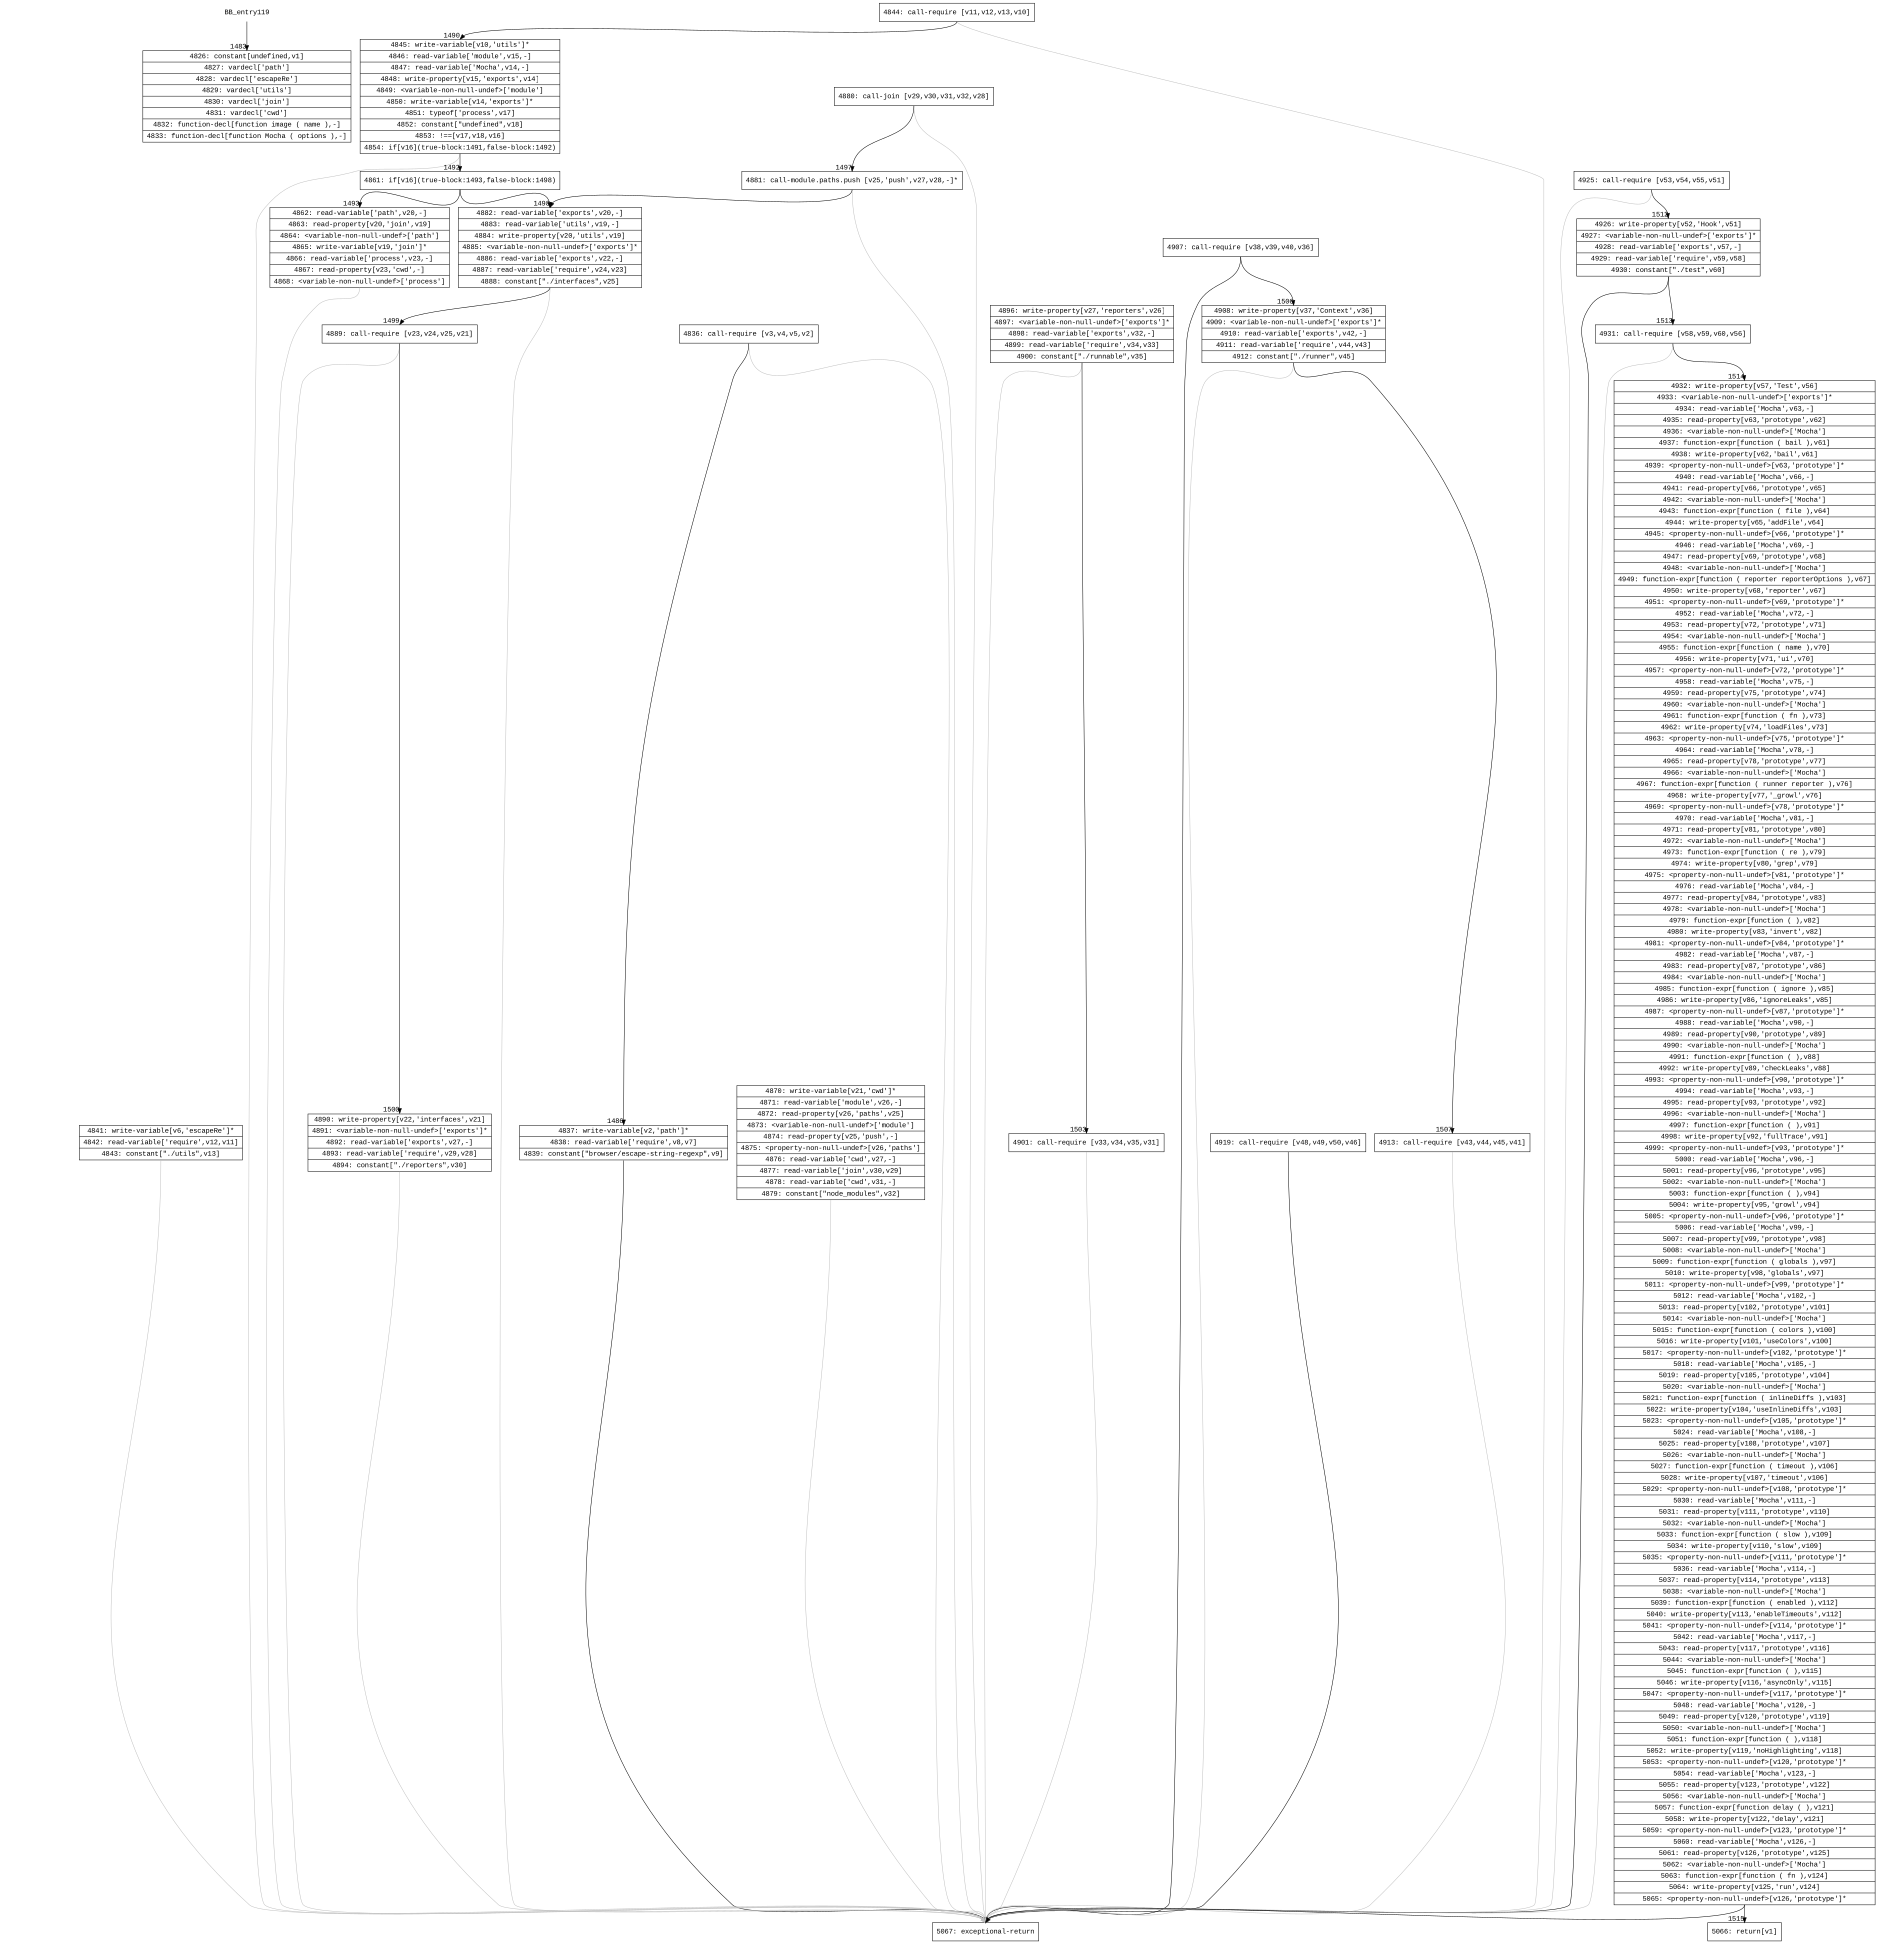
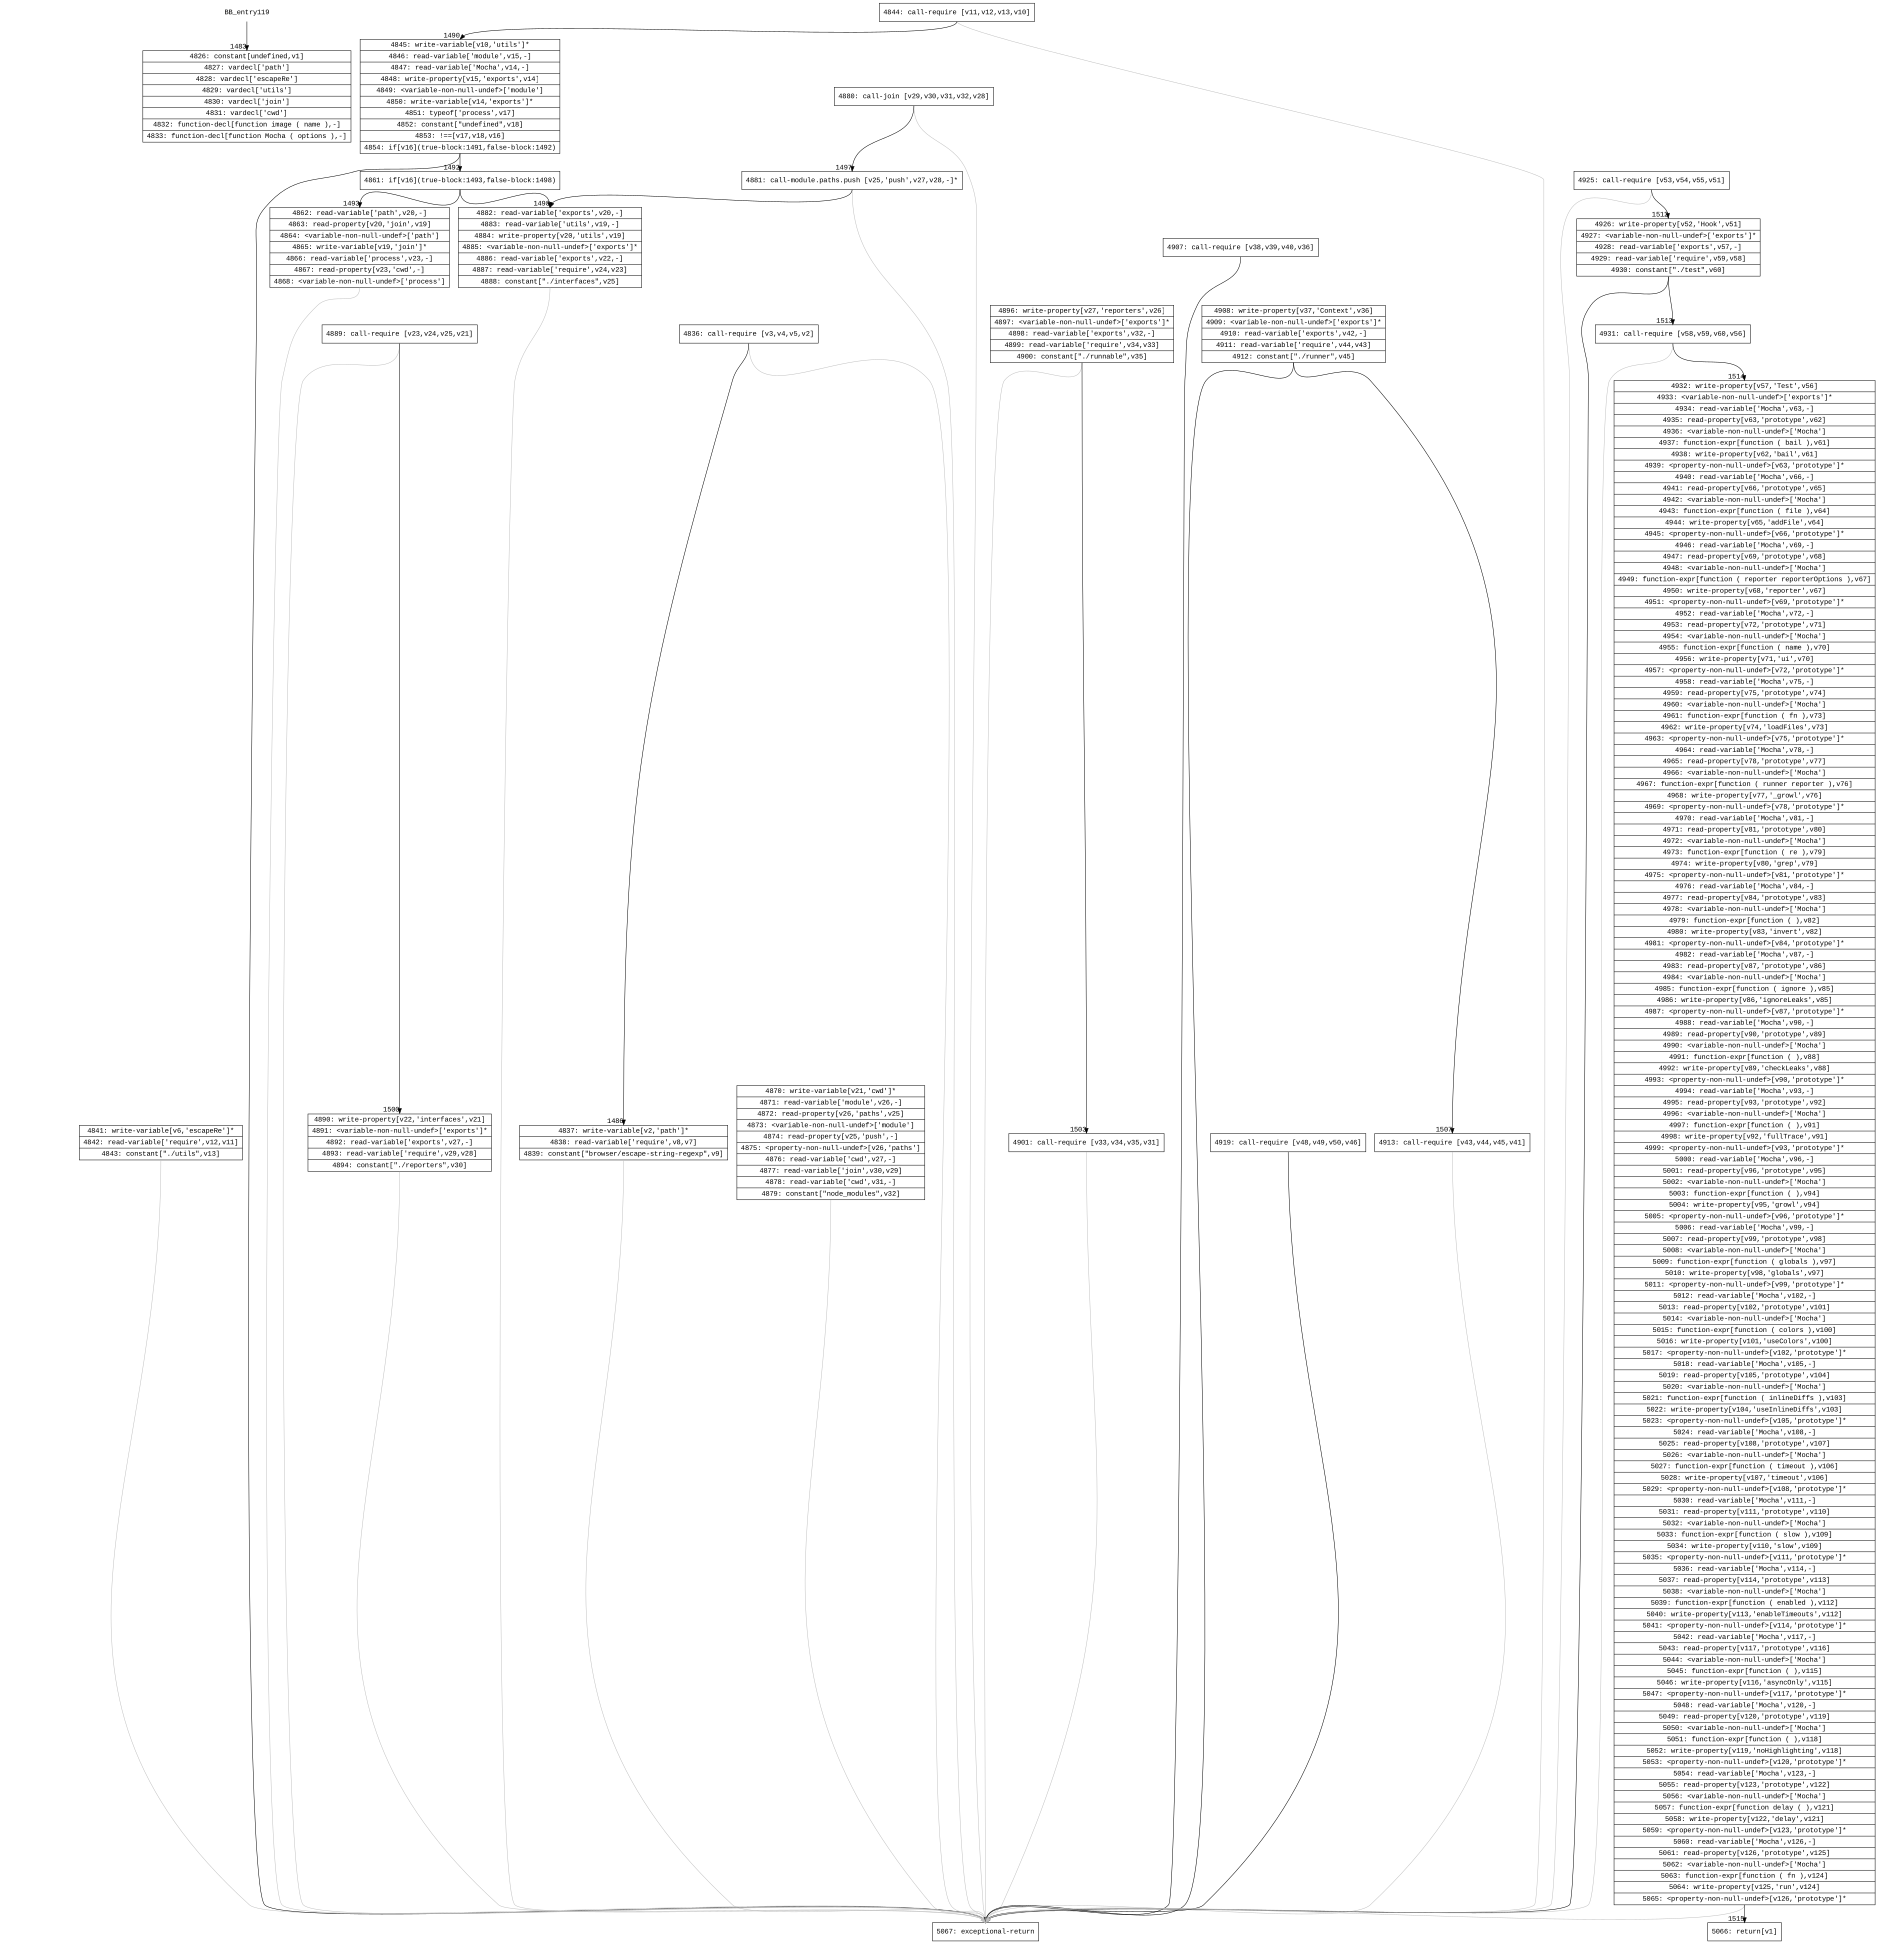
  digraph {
    fontname="Liberation Mono"
    rankdir=TD
    node [fontname="Liberation Mono" shape=record]
    edge [fontname="Liberation Mono" headport=n tailport=s color=gray]
    n1 [label=BB_entry119 shape=none]
    n2 [label="{4826: constant[undefined,v1]|4827: vardecl['path']|4828: vardecl['escapeRe']|4829: vardecl['utils']|4830: vardecl['join']|4831: vardecl['cwd']|4832: function-decl[function image ( name ),-]|4833: function-decl[function Mocha ( options ),-]}"]
    n3 [label="{4836: call-require [v3,v4,v5,v2]}"]
    n4 [label="{5067: exceptional-return}"]
    n5 [label="{4837: write-variable[v2,'path']*|4838: read-variable['require',v8,v7]|4839: constant[\"browser/escape-string-regexp\",v9]}"]
    n6 [label="{4841: write-variable[v6,'escapeRe']*|4842: read-variable['require',v12,v11]|4843: constant[\"./utils\",v13]}"]
    n7 [label="{4844: call-require [v11,v12,v13,v10]}"]
    n8 [label="{4845: write-variable[v10,'utils']*|4846: read-variable['module',v15,-]|4847: read-variable['Mocha',v14,-]|4848: write-property[v15,'exports',v14]|4849: \<variable-non-null-undef\>['module']|4850: write-variable[v14,'exports']*|4851: typeof['process',v17]|4852: constant[\"undefined\",v18]|4853: !==[v17,v18,v16]|4854: if[v16](true-block:1491,false-block:1492)}"]
    n9 [label="{4861: if[v16](true-block:1493,false-block:1498)}"]
    n10 [label="{4862: read-variable['path',v20,-]|4863: read-property[v20,'join',v19]|4864: \<variable-non-null-undef\>['path']|4865: write-variable[v19,'join']*|4866: read-variable['process',v23,-]|4867: read-property[v23,'cwd',-]|4868: \<variable-non-null-undef\>['process']}"]
    n11 [label="{4882: read-variable['exports',v20,-]|4883: read-variable['utils',v19,-]|4884: write-property[v20,'utils',v19]|4885: \<variable-non-null-undef\>['exports']*|4886: read-variable['exports',v22,-]|4887: read-variable['require',v24,v23]|4888: constant[\"./interfaces\",v25]}"]
    n12 [label="{4889: call-require [v23,v24,v25,v21]}"]
    n13 [label="{4890: write-property[v22,'interfaces',v21]|4891: \<variable-non-null-undef\>['exports']*|4892: read-variable['exports',v27,-]|4893: read-variable['require',v29,v28]|4894: constant[\"./reporters\",v30]}"]
    n14 [label="{4870: write-variable[v21,'cwd']*|4871: read-variable['module',v26,-]|4872: read-property[v26,'paths',v25]|4873: \<variable-non-null-undef\>['module']|4874: read-property[v25,'push',-]|4875: \<property-non-null-undef\>[v26,'paths']|4876: read-variable['cwd',v27,-]|4877: read-variable['join',v30,v29]|4878: read-variable['cwd',v31,-]|4879: constant[\"node_modules\",v32]}"]
    n15 [label="{4880: call-join [v29,v30,v31,v32,v28]}"]
    n16 [label="{4881: call-module.paths.push [v25,'push',v27,v28,-]*}"]
    n17 [label="{4896: write-property[v27,'reporters',v26]|4897: \<variable-non-null-undef\>['exports']*|4898: read-variable['exports',v32,-]|4899: read-variable['require',v34,v33]|4900: constant[\"./runnable\",v35]}"]
    n18 [label="{4901: call-require [v33,v34,v35,v31]}"]
    n19 [label="{4907: call-require [v38,v39,v40,v36]}"]
    n20 [label="{4908: write-property[v37,'Context',v36]|4909: \<variable-non-null-undef\>['exports']*|4910: read-variable['exports',v42,-]|4911: read-variable['require',v44,v43]|4912: constant[\"./runner\",v45]}"]
    n21 [label="{4913: call-require [v43,v44,v45,v41]}"]
    n22 [label="{4919: call-require [v48,v49,v50,v46]}"]
    n23 [label="{4925: call-require [v53,v54,v55,v51]}"]
    n24 [label="{4926: write-property[v52,'Hook',v51]|4927: \<variable-non-null-undef\>['exports']*|4928: read-variable['exports',v57,-]|4929: read-variable['require',v59,v58]|4930: constant[\"./test\",v60]}"]
    n25 [label="{4931: call-require [v58,v59,v60,v56]}"]
    n26 [label="{4932: write-property[v57,'Test',v56]|4933: \<variable-non-null-undef\>['exports']*|4934: read-variable['Mocha',v63,-]|4935: read-property[v63,'prototype',v62]|4936: \<variable-non-null-undef\>['Mocha']|4937: function-expr[function ( bail ),v61]|4938: write-property[v62,'bail',v61]|4939: \<property-non-null-undef\>[v63,'prototype']*|4940: read-variable['Mocha',v66,-]|4941: read-property[v66,'prototype',v65]|4942: \<variable-non-null-undef\>['Mocha']|4943: function-expr[function ( file ),v64]|4944: write-property[v65,'addFile',v64]|4945: \<property-non-null-undef\>[v66,'prototype']*|4946: read-variable['Mocha',v69,-]|4947: read-property[v69,'prototype',v68]|4948: \<variable-non-null-undef\>['Mocha']|4949: function-expr[function ( reporter reporterOptions ),v67]|4950: write-property[v68,'reporter',v67]|4951: \<property-non-null-undef\>[v69,'prototype']*|4952: read-variable['Mocha',v72,-]|4953: read-property[v72,'prototype',v71]|4954: \<variable-non-null-undef\>['Mocha']|4955: function-expr[function ( name ),v70]|4956: write-property[v71,'ui',v70]|4957: \<property-non-null-undef\>[v72,'prototype']*|4958: read-variable['Mocha',v75,-]|4959: read-property[v75,'prototype',v74]|4960: \<variable-non-null-undef\>['Mocha']|4961: function-expr[function ( fn ),v73]|4962: write-property[v74,'loadFiles',v73]|4963: \<property-non-null-undef\>[v75,'prototype']*|4964: read-variable['Mocha',v78,-]|4965: read-property[v78,'prototype',v77]|4966: \<variable-non-null-undef\>['Mocha']|4967: function-expr[function ( runner reporter ),v76]|4968: write-property[v77,'_growl',v76]|4969: \<property-non-null-undef\>[v78,'prototype']*|4970: read-variable['Mocha',v81,-]|4971: read-property[v81,'prototype',v80]|4972: \<variable-non-null-undef\>['Mocha']|4973: function-expr[function ( re ),v79]|4974: write-property[v80,'grep',v79]|4975: \<property-non-null-undef\>[v81,'prototype']*|4976: read-variable['Mocha',v84,-]|4977: read-property[v84,'prototype',v83]|4978: \<variable-non-null-undef\>['Mocha']|4979: function-expr[function ( ),v82]|4980: write-property[v83,'invert',v82]|4981: \<property-non-null-undef\>[v84,'prototype']*|4982: read-variable['Mocha',v87,-]|4983: read-property[v87,'prototype',v86]|4984: \<variable-non-null-undef\>['Mocha']|4985: function-expr[function ( ignore ),v85]|4986: write-property[v86,'ignoreLeaks',v85]|4987: \<property-non-null-undef\>[v87,'prototype']*|4988: read-variable['Mocha',v90,-]|4989: read-property[v90,'prototype',v89]|4990: \<variable-non-null-undef\>['Mocha']|4991: function-expr[function ( ),v88]|4992: write-property[v89,'checkLeaks',v88]|4993: \<property-non-null-undef\>[v90,'prototype']*|4994: read-variable['Mocha',v93,-]|4995: read-property[v93,'prototype',v92]|4996: \<variable-non-null-undef\>['Mocha']|4997: function-expr[function ( ),v91]|4998: write-property[v92,'fullTrace',v91]|4999: \<property-non-null-undef\>[v93,'prototype']*|5000: read-variable['Mocha',v96,-]|5001: read-property[v96,'prototype',v95]|5002: \<variable-non-null-undef\>['Mocha']|5003: function-expr[function ( ),v94]|5004: write-property[v95,'growl',v94]|5005: \<property-non-null-undef\>[v96,'prototype']*|5006: read-variable['Mocha',v99,-]|5007: read-property[v99,'prototype',v98]|5008: \<variable-non-null-undef\>['Mocha']|5009: function-expr[function ( globals ),v97]|5010: write-property[v98,'globals',v97]|5011: \<property-non-null-undef\>[v99,'prototype']*|5012: read-variable['Mocha',v102,-]|5013: read-property[v102,'prototype',v101]|5014: \<variable-non-null-undef\>['Mocha']|5015: function-expr[function ( colors ),v100]|5016: write-property[v101,'useColors',v100]|5017: \<property-non-null-undef\>[v102,'prototype']*|5018: read-variable['Mocha',v105,-]|5019: read-property[v105,'prototype',v104]|5020: \<variable-non-null-undef\>['Mocha']|5021: function-expr[function ( inlineDiffs ),v103]|5022: write-property[v104,'useInlineDiffs',v103]|5023: \<property-non-null-undef\>[v105,'prototype']*|5024: read-variable['Mocha',v108,-]|5025: read-property[v108,'prototype',v107]|5026: \<variable-non-null-undef\>['Mocha']|5027: function-expr[function ( timeout ),v106]|5028: write-property[v107,'timeout',v106]|5029: \<property-non-null-undef\>[v108,'prototype']*|5030: read-variable['Mocha',v111,-]|5031: read-property[v111,'prototype',v110]|5032: \<variable-non-null-undef\>['Mocha']|5033: function-expr[function ( slow ),v109]|5034: write-property[v110,'slow',v109]|5035: \<property-non-null-undef\>[v111,'prototype']*|5036: read-variable['Mocha',v114,-]|5037: read-property[v114,'prototype',v113]|5038: \<variable-non-null-undef\>['Mocha']|5039: function-expr[function ( enabled ),v112]|5040: write-property[v113,'enableTimeouts',v112]|5041: \<property-non-null-undef\>[v114,'prototype']*|5042: read-variable['Mocha',v117,-]|5043: read-property[v117,'prototype',v116]|5044: \<variable-non-null-undef\>['Mocha']|5045: function-expr[function ( ),v115]|5046: write-property[v116,'asyncOnly',v115]|5047: \<property-non-null-undef\>[v117,'prototype']*|5048: read-variable['Mocha',v120,-]|5049: read-property[v120,'prototype',v119]|5050: \<variable-non-null-undef\>['Mocha']|5051: function-expr[function ( ),v118]|5052: write-property[v119,'noHighlighting',v118]|5053: \<property-non-null-undef\>[v120,'prototype']*|5054: read-variable['Mocha',v123,-]|5055: read-property[v123,'prototype',v122]|5056: \<variable-non-null-undef\>['Mocha']|5057: function-expr[function delay ( ),v121]|5058: write-property[v122,'delay',v121]|5059: \<property-non-null-undef\>[v123,'prototype']*|5060: read-variable['Mocha',v126,-]|5061: read-property[v126,'prototype',v125]|5062: \<variable-non-null-undef\>['Mocha']|5063: function-expr[function ( fn ),v124]|5064: write-property[v125,'run',v124]|5065: \<property-non-null-undef\>[v126,'prototype']*}"]
    n27 [label="{5066: return[v1]}"]
    n1 -> n2 [headlabel="    1483" color=""]
    n3 -> n4
    n3 -> n5 [headlabel="      1486" color=""]
-   n5 -> n4 [color=black]
+   n5 -> n4
    n6 -> n4
    n7 -> n4
    n7 -> n8 [headlabel="      1490" color=""]
-   n8 -> n4
+   n8 -> n4 [color=black]
    n8 -> n9 [headlabel="      1492" color=""]
    n9 -> n10 [headlabel="      1493" color=""]
    n9 -> n11 [headlabel="      1498" color=""]
    n10 -> n4
    n11 -> n4
-   n11 -> n12 [headlabel="      1499" color=""]
    n12 -> n4
    n12 -> n13 [headlabel="      1500" color=""]
    n13 -> n4
    n14 -> n4
    n15 -> n4
    n15 -> n16 [headlabel="      1497" color=""]
    n16 -> n4
    n16 -> n11 [color=""]
    n17 -> n4
    n17 -> n18 [headlabel="      1503" color=""]
    n18 -> n4
    n19 -> n4 [color=black]
-   n19 -> n20 [headlabel="      1506" color=""]
-   n20 -> n4
+   n20 -> n4 [color=black]
    n20 -> n21 [headlabel="      1507" color=""]
    n21 -> n4
    n22 -> n4 [color=black]
    n23 -> n4
    n23 -> n24 [headlabel="      1512" color=""]
    n24 -> n4 [color=black]
    n24 -> n25 [headlabel="      1513" color=""]
    n25 -> n4
    n25 -> n26 [headlabel="      1514" color=""]
-   n26 -> n4 [color=black]
+   n26 -> n4
    n26 -> n27 [headlabel="      1515" color=""]
  }
